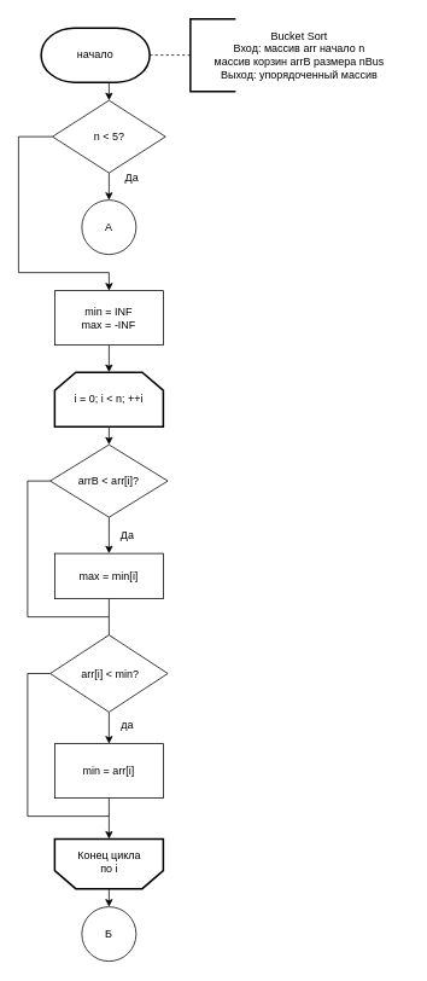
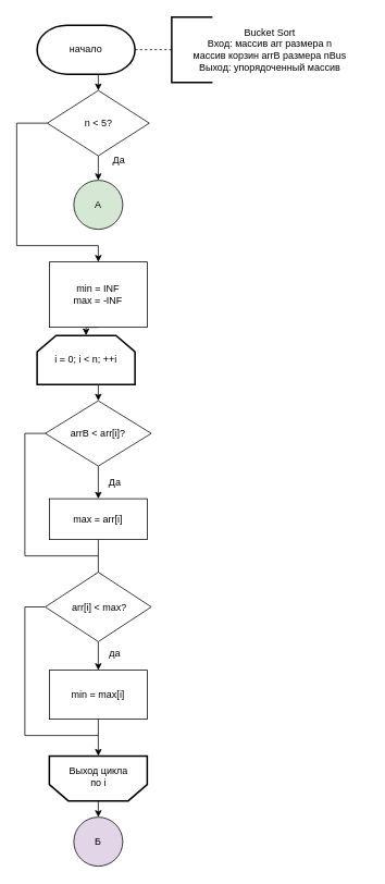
  <mxCell id="0" />
  <mxCell id="1" parent="0" />
  <mxCell id="2" style="edgeStyle=orthogonalEdgeStyle;rounded=0;orthogonalLoop=1;jettySize=auto;html=1;exitX=0.5;exitY=1;exitDx=0;exitDy=0;exitPerimeter=0;" parent="1" source="3" edge="1"><mxGeometry relative="1" as="geometry"><mxPoint x="120" y="110" as="targetPoint" /></mxGeometry></mxCell>
  <mxCell id="3" value="начало" style="strokeWidth=2;html=1;shape=mxgraph.flowchart.terminator;whiteSpace=wrap;" parent="1" vertex="1"><mxGeometry x="45" y="30" width="120" height="60" as="geometry" /></mxCell>
- <mxCell id="4" value="Bucket Sort&lt;br&gt;Вход: массив arr начало n&lt;br&gt;массив корзин arrB размера nBus&lt;br&gt;Выход: упорядоченный массив" style="text;html=1;align=center;verticalAlign=middle;resizable=0;points=[];autosize=1;strokeColor=none;fillColor=none;" parent="1" vertex="1"><mxGeometry x="210" y="25" width="240" height="70" as="geometry" /></mxCell>
+ <mxCell id="4" value="Bucket Sort&lt;br&gt;Вход: массив arr размера n&lt;br&gt;массив корзин arrB размера nBus&lt;br&gt;Выход: упорядоченный массив" style="text;html=1;align=center;verticalAlign=middle;resizable=0;points=[];autosize=1;strokeColor=none;fillColor=none;" parent="1" vertex="1"><mxGeometry x="210" y="25" width="240" height="70" as="geometry" /></mxCell>
  <mxCell id="5" style="edgeStyle=orthogonalEdgeStyle;rounded=0;orthogonalLoop=1;jettySize=auto;html=1;exitX=0.5;exitY=1;exitDx=0;exitDy=0;" parent="1" source="7" edge="1"><mxGeometry relative="1" as="geometry"><mxPoint x="120" y="220" as="targetPoint" /></mxGeometry></mxCell>
  <mxCell id="6" style="edgeStyle=orthogonalEdgeStyle;rounded=0;orthogonalLoop=1;jettySize=auto;html=1;exitX=0;exitY=0.5;exitDx=0;exitDy=0;entryX=0.5;entryY=0;entryDx=0;entryDy=0;" parent="1" source="7" target="11" edge="1"><mxGeometry relative="1" as="geometry"><mxPoint x="40" y="150" as="targetPoint" /><Array as="points"><mxPoint x="20" y="150" /><mxPoint x="20" y="300" /><mxPoint x="120" y="300" /></Array></mxGeometry></mxCell>
  <mxCell id="7" value="n &amp;lt; 5?" style="rhombus;whiteSpace=wrap;html=1;" parent="1" vertex="1"><mxGeometry x="57.5" y="110" width="125" height="80" as="geometry" /></mxCell>
- <mxCell id="8" value="A" style="ellipse;whiteSpace=wrap;html=1;aspect=fixed;" parent="1" vertex="1"><mxGeometry x="90" y="220" width="60" height="60" as="geometry" /></mxCell>
+ <mxCell id="8" value="A" style="ellipse;whiteSpace=wrap;html=1;aspect=fixed;fillColor=#d5e8d4;" parent="1" vertex="1"><mxGeometry x="90" y="220" width="60" height="60" as="geometry" /></mxCell>
  <mxCell id="9" value="Да" style="text;html=1;align=center;verticalAlign=middle;resizable=0;points=[];autosize=1;strokeColor=none;fillColor=none;" parent="1" vertex="1"><mxGeometry x="125" y="180" width="40" height="30" as="geometry" /></mxCell>
  <mxCell id="10" style="edgeStyle=orthogonalEdgeStyle;rounded=0;orthogonalLoop=1;jettySize=auto;html=1;exitX=0.5;exitY=1;exitDx=0;exitDy=0;entryX=0.5;entryY=0;entryDx=0;entryDy=0;entryPerimeter=0;" parent="1" source="11" target="13" edge="1"><mxGeometry relative="1" as="geometry" /></mxCell>
- <mxCell id="11" value="min = INF&lt;br&gt;max = -INF" style="rounded=0;whiteSpace=wrap;html=1;" parent="1" vertex="1"><mxGeometry x="60" y="320" width="120" height="60" as="geometry" /></mxCell>
+ <mxCell id="11" value="min = INF&lt;br&gt;max = -INF" style="rounded=0;whiteSpace=wrap;html=1;" parent="1" vertex="1"><mxGeometry x="60" y="320" width="120" height="80" as="geometry" /></mxCell>
  <mxCell id="12" style="edgeStyle=orthogonalEdgeStyle;rounded=0;orthogonalLoop=1;jettySize=auto;html=1;exitX=0.5;exitY=1;exitDx=0;exitDy=0;exitPerimeter=0;entryX=0.5;entryY=0;entryDx=0;entryDy=0;startSize=11;" edge="1" parent="1" source="13" target="16"><mxGeometry relative="1" as="geometry" /></mxCell>
- <mxCell id="13" value="i = 0; i &amp;lt; n; ++i" style="strokeWidth=2;html=1;shape=stencil(1VbBcoIwEP0ajjiRTK0eO9SeHC8eel5x1YwhYRKq9u8bWZkSKJSmvXSGQ/YtvLdvyQYintojFBglTEGOEX+OkmSldeGAlchF6UK3PFJixii8ULiYUwi2wKwk7AxGwFYiZWxp9AkvYlfeGYQ6oiFWvozYk7vndvE000o5EqGV9TKNvCMDodyz7EpkbPJAMu/3mKLCKeRYovHQT3trAqLkJVhpOk5pE6DkO6p1v1N6/bnSNExpGdK9ttZ0pNg6wBebsKQlt5iP1NsE6S1C3QX1sp66AHc9ejx1SN8A8nQL2elg9JvafVllAbfh7iTqdK7P2Nh0rV4NNaBmkEI1GB5/zdBq4B9QzEZRgMncwviDbnwf1xiuwsZGl3B7FV5Ogjlg7FjivYSDl7IXxKIB3+etrpYHVOsbZv/Jb0ixQ3ZDdkjIRs+ktjhwHji8M2wV2jOhPN1rgwOjuxdS0ie671ToEFQo/TJUwAc=);whiteSpace=wrap;" parent="1" vertex="1"><mxGeometry x="60" y="410" width="120" height="60" as="geometry" /></mxCell>
+ <mxCell id="13" value="i = 0; i &amp;lt; n; ++i" style="strokeWidth=2;html=1;shape=stencil(1VbBcoIwEP0ajjiRTK0eO9SeHC8eel5x1YwhYRKq9u8bWZkSKJSmvXSGQ/YtvLdvyQYintojFBglTEGOEX+OkmSldeGAlchF6UK3PFJixii8ULiYUwi2wKwk7AxGwFYiZWxp9AkvYlfeGYQ6oiFWvozYk7vndvE000o5EqGV9TKNvCMDodyz7EpkbPJAMu/3mKLCKeRYovHQT3trAqLkJVhpOk5pE6DkO6p1v1N6/bnSNExpGdK9ttZ0pNg6wBebsKQlt5iP1NsE6S1C3QX1sp66AHc9ejx1SN8A8nQL2elg9JvafVllAbfh7iTqdK7P2Nh0rV4NNaBmkEI1GB5/zdBq4B9QzEZRgMncwviDbnwf1xiuwsZGl3B7FV5Ogjlg7FjivYSDl7IXxKIB3+etrpYHVOsbZv/Jb0ixQ3ZDdkjIRs+ktjhwHji8M2wV2jOhPN1rgwOjuxdS0ie671ToEFQo/TJUwAc=);whiteSpace=wrap;" parent="1" vertex="1"><mxGeometry x="45" y="410" width="120" height="60" as="geometry" /></mxCell>
  <mxCell id="14" style="edgeStyle=orthogonalEdgeStyle;rounded=0;orthogonalLoop=1;jettySize=auto;html=1;exitX=0.5;exitY=1;exitDx=0;exitDy=0;" parent="1" source="16" edge="1"><mxGeometry relative="1" as="geometry"><mxPoint x="120" y="610" as="targetPoint" /></mxGeometry></mxCell>
  <mxCell id="15" style="edgeStyle=orthogonalEdgeStyle;rounded=0;orthogonalLoop=1;jettySize=auto;html=1;exitX=0;exitY=0.5;exitDx=0;exitDy=0;" parent="1" source="16" edge="1"><mxGeometry relative="1" as="geometry"><mxPoint x="120" y="710" as="targetPoint" /><Array as="points"><mxPoint x="50" y="530" /><mxPoint x="30" y="530" /><mxPoint x="30" y="680" /><mxPoint x="120" y="680" /></Array></mxGeometry></mxCell>
  <mxCell id="16" value="arrB &amp;lt; arr[i]?" style="rhombus;whiteSpace=wrap;html=1;" parent="1" vertex="1"><mxGeometry x="55" y="490" width="130" height="80" as="geometry" /></mxCell>
  <mxCell id="17" style="edgeStyle=orthogonalEdgeStyle;rounded=0;orthogonalLoop=1;jettySize=auto;html=1;exitX=0.5;exitY=1;exitDx=0;exitDy=0;endArrow=none;endFill=0;" parent="1" source="18" edge="1"><mxGeometry relative="1" as="geometry"><mxPoint x="120" y="680" as="targetPoint" /></mxGeometry></mxCell>
- <mxCell id="18" value="max = min[i]" style="rounded=0;whiteSpace=wrap;html=1;" parent="1" vertex="1"><mxGeometry x="60" y="610" width="120" height="50" as="geometry" /></mxCell>
+ <mxCell id="18" value="max = arr[i]" style="rounded=0;whiteSpace=wrap;html=1;" parent="1" vertex="1"><mxGeometry x="60" y="610" width="120" height="50" as="geometry" /></mxCell>
  <mxCell id="19" style="edgeStyle=orthogonalEdgeStyle;rounded=0;orthogonalLoop=1;jettySize=auto;html=1;exitX=0.5;exitY=1;exitDx=0;exitDy=0;" parent="1" source="21" edge="1"><mxGeometry relative="1" as="geometry"><mxPoint x="120" y="820" as="targetPoint" /></mxGeometry></mxCell>
  <mxCell id="20" style="edgeStyle=orthogonalEdgeStyle;rounded=0;orthogonalLoop=1;jettySize=auto;html=1;exitX=0;exitY=0.5;exitDx=0;exitDy=0;endArrow=none;endFill=0;" parent="1" source="21" edge="1"><mxGeometry relative="1" as="geometry"><mxPoint x="120" y="900" as="targetPoint" /><Array as="points"><mxPoint x="30" y="743" /><mxPoint x="30" y="900" /></Array></mxGeometry></mxCell>
- <mxCell id="21" value="&amp;nbsp;arr[i] &amp;lt; min?" style="rhombus;whiteSpace=wrap;html=1;" parent="1" vertex="1"><mxGeometry x="55" y="700" width="130" height="85" as="geometry" /></mxCell>
+ <mxCell id="21" value="&amp;nbsp;arr[i] &amp;lt; max?" style="rhombus;whiteSpace=wrap;html=1;" parent="1" vertex="1"><mxGeometry x="55" y="700" width="130" height="85" as="geometry" /></mxCell>
  <mxCell id="22" style="edgeStyle=orthogonalEdgeStyle;rounded=0;orthogonalLoop=1;jettySize=auto;html=1;exitX=0.5;exitY=1;exitDx=0;exitDy=0;entryX=0.5;entryY=1;entryDx=0;entryDy=0;entryPerimeter=0;endArrow=classic;endFill=1;" parent="1" source="23" edge="1"><mxGeometry relative="1" as="geometry"><mxPoint x="120" y="925" as="targetPoint" /></mxGeometry></mxCell>
- <mxCell id="23" value="min = arr[i]" style="rounded=0;whiteSpace=wrap;html=1;" parent="1" vertex="1"><mxGeometry x="60" y="820" width="120" height="60" as="geometry" /></mxCell>
+ <mxCell id="23" value="min = max[i]" style="rounded=0;whiteSpace=wrap;html=1;" parent="1" vertex="1"><mxGeometry x="60" y="820" width="120" height="60" as="geometry" /></mxCell>
  <mxCell id="24" value="Да" style="text;html=1;align=center;verticalAlign=middle;resizable=0;points=[];autosize=1;strokeColor=none;fillColor=none;" parent="1" vertex="1"><mxGeometry x="120" y="575" width="40" height="30" as="geometry" /></mxCell>
  <mxCell id="25" style="edgeStyle=orthogonalEdgeStyle;rounded=0;orthogonalLoop=1;jettySize=auto;html=1;exitX=0.5;exitY=0;exitDx=0;exitDy=0;exitPerimeter=0;endArrow=classic;endFill=1;" parent="1" edge="1"><mxGeometry relative="1" as="geometry"><mxPoint x="120" y="1000" as="targetPoint" /><mxPoint x="120" y="980" as="sourcePoint" /></mxGeometry></mxCell>
  <mxCell id="26" value="да" style="text;html=1;align=center;verticalAlign=middle;resizable=0;points=[];autosize=1;strokeColor=none;fillColor=none;" parent="1" vertex="1"><mxGeometry x="120" y="785" width="40" height="30" as="geometry" /></mxCell>
- <mxCell id="27" value="Б" style="ellipse;whiteSpace=wrap;html=1;aspect=fixed;" parent="1" vertex="1"><mxGeometry x="90" y="1000" width="60" height="60" as="geometry" /></mxCell>
+ <mxCell id="27" value="Б" style="ellipse;whiteSpace=wrap;html=1;aspect=fixed;fillColor=#e1d5e7;" parent="1" vertex="1"><mxGeometry x="90" y="1000" width="60" height="60" as="geometry" /></mxCell>
  <mxCell id="28" value="" style="strokeWidth=2;html=1;shape=stencil(1VbBcoIwEP0ajjiRDFaPHWpPjhcPPa+4asaQMAlV+/eNRqYEC6VrL53hkH0L7+1bsoGIZ3YPJUYJU1BgxF+iJFloXTpgIQpRudAt9z4xYT48+XA29SHYEvPKY0cwAtYSfcZWRh/wJDbVjUGoPRrPyucRe3b3XC6e5VopRyK0skGmkXdkIJR7lp09GRulXubjFvuodAoFVmgC9Mve0gNR8kpWGg9TWhGUQke17k9Kb79XGtOU5pTutbXGA8WWBF9sxJKW3Gw6UG9F0ptR3ZF6WU8dwV2HHs8c0jWAPFtDftgZ/a4231ZZwmW47xJ1utBHbGy6Vq/6GlAzSKEaDE8PM7Qa+AcUaTqEAkzuFiYcdBP6OMdwFjY2uoLLqwhyEswOY8cSbyXsgpQ9IZYN+DZvdbU8qHZCMMz+k19KsX12KTuEstFzqS32nAcOvxu2K9oxoTzbaoM9o7sVUvpPdNepcEdwRf0vwxX4BA==);whiteSpace=wrap;rotation=-180;" vertex="1" parent="1"><mxGeometry x="60" y="920" width="120" height="60" as="geometry" /></mxCell>
- <mxCell id="29" value="Конец цикла&lt;br&gt;по i" style="text;html=1;align=center;verticalAlign=middle;resizable=0;points=[];autosize=1;strokeColor=none;fillColor=none;" vertex="1" parent="1"><mxGeometry x="75" y="930" width="90" height="40" as="geometry" /></mxCell>
+ <mxCell id="29" value="Выход цикла&lt;br&gt;по i" style="text;html=1;align=center;verticalAlign=middle;resizable=0;points=[];autosize=1;strokeColor=none;fillColor=none;" vertex="1" parent="1"><mxGeometry x="75" y="930" width="90" height="40" as="geometry" /></mxCell>
  <mxCell id="30" style="edgeStyle=orthogonalEdgeStyle;rounded=0;orthogonalLoop=1;jettySize=auto;html=1;exitX=0;exitY=0.5;exitDx=0;exitDy=0;exitPerimeter=0;entryX=1;entryY=0.5;entryDx=0;entryDy=0;entryPerimeter=0;dashed=1;endArrow=none;endFill=0;startSize=11;" edge="1" parent="1" source="31" target="3"><mxGeometry relative="1" as="geometry" /></mxCell>
  <mxCell id="31" value="" style="strokeWidth=2;html=1;shape=mxgraph.flowchart.annotation_1;align=left;pointerEvents=1;" vertex="1" parent="1"><mxGeometry x="210" y="20" width="50" height="80" as="geometry" /></mxCell>
